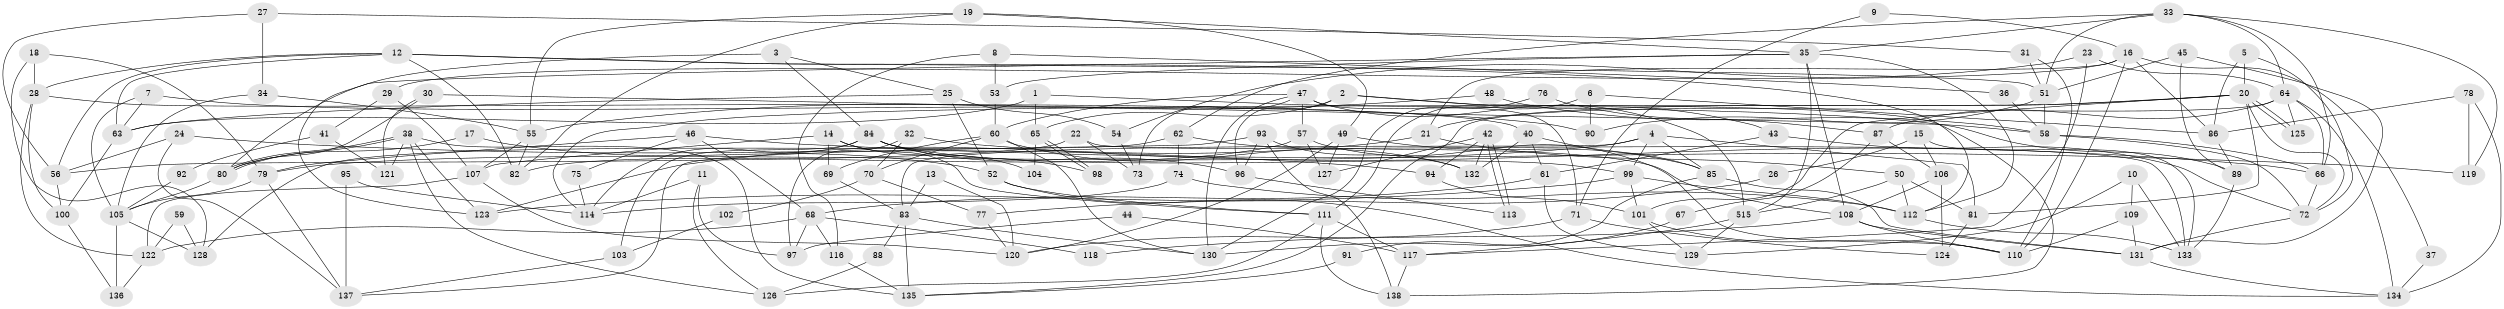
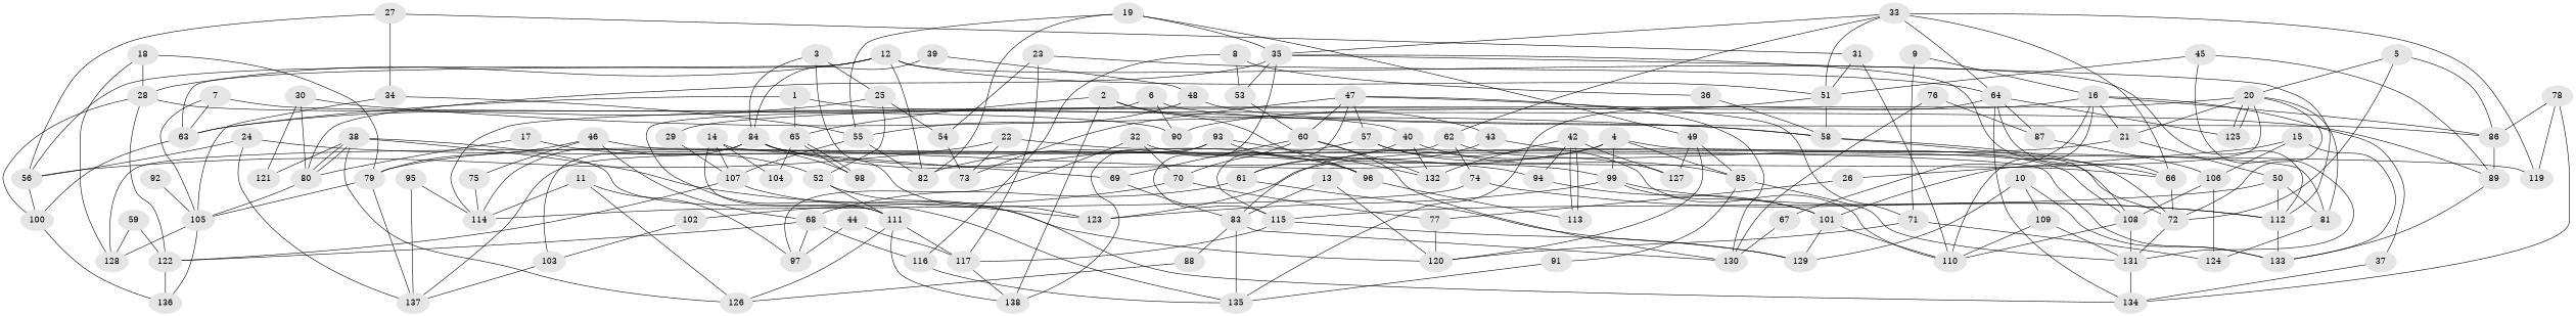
  graph {
    node [color=gray90 style=filled]
    1
    63
    65
    89
    100
    104
    98
    133
    2
    43
    96
    138
    72
    61
    113
    3
    25
    84
    123
    52
    54
    99
    114
    103
    4
    79
    81
    83
    85
    105
    137
    124
    135
    130
    88
    131
    91
    112
    101
    5
    20
    86
    21
    125
    6
    90
    111
    126
    117
    7
    128
    136
    8
    36
    53
    116
    58
    60
    9
    16
    71
    29
    37
    67
    110
    120
    10
    109
    129
    11
    97
    12
    28
    51
    56
    82
    40
    122
    13
-   41
    121
    92
    14
    69
    107
    15
    26
    106
    77
    108
    50
    134
    17
    80
    18
    19
    35
    49
    55
-   115 [label=515]
+   115
    127
    22
    73
    23
    64
    66
    87
    24
    94
    27
    31
    34
    132
    30
    32
    70
    102
    33
    62
    119
    74
-   118
    38
+   39
    48
    68
    42
    44
    45
    46
    75
    47
    57
    59
    76
    78
    93
    95
    1 -- 63
    1 -- 65
    1 -- 89
    63 -- 100
    65 -- 104
    65 -- 98
    65 -- 98
    89 -- 133
    100 -- 136
    2 -- 65
    2 -- 43
    2 -- 96
    2 -- 138
    43 -- 72
    43 -- 61
    96 -- 113
    72 -- 131
    61 -- 129
    61 -- 68
    3 -- 25
    3 -- 84
    3 -- 123
    25 -- 63
    25 -- 52
    25 -- 54
    84 -- 98
    84 -- 96
    84 -- 99
    84 -- 114
    84 -- 103
    52 -- 111
    52 -- 134
    54 -- 73
    99 -- 123
    99 -- 112
    99 -- 101
    103 -- 137
    4 -- 99
    4 -- 79
    4 -- 81
    4 -- 83
    4 -- 85
    79 -- 105
    79 -- 137
    81 -- 124
    83 -- 135
    83 -- 130
    83 -- 88
    85 -- 131
    85 -- 91
    105 -- 128
    105 -- 136
    88 -- 126
    131 -- 134
    91 -- 135
    112 -- 133
    101 -- 110
    101 -- 129
    5 -- 72
    5 -- 20
    5 -- 86
    20 -- 72
    20 -- 114
    20 -- 81
    20 -- 101
    20 -- 21
    20 -- 125
    20 -- 125
    86 -- 89
    21 -- 123
    21 -- 50
    6 -- 86
    6 -- 90
    6 -- 111
    111 -- 138
    111 -- 126
    111 -- 117
    117 -- 138
    7 -- 63
    7 -- 105
    7 -- 90
    8 -- 36
    8 -- 53
    8 -- 116
    36 -- 58
    53 -- 60
    116 -- 135
    58 -- 72
    58 -- 66
    60 -- 130
    60 -- 69
    60 -- 132
    60 -- 70
    9 -- 16
    9 -- 71
    16 -- 86
    16 -- 21
    16 -- 29
    16 -- 37
-   87 -- 67
+   16 -- 67
    16 -- 110
    71 -- 124
    71 -- 120
-   29 -- 41
    29 -- 107
    37 -- 134
    67 -- 130
    10 -- 133
    10 -- 109
    10 -- 129
    109 -- 131
    109 -- 110
    11 -- 114
    11 -- 126
    11 -- 97
    12 -- 63
    12 -- 112
    12 -- 28
    12 -- 51
    12 -- 56
    12 -- 82
    28 -- 100
    28 -- 40
    28 -- 122
    51 -- 90
    51 -- 58
    56 -- 100
    40 -- 61
    40 -- 85
    40 -- 132
    122 -- 136
    13 -- 83
    13 -- 120
-   41 -- 121
-   41 -- 92
    92 -- 105
    14 -- 104
    14 -- 111
    14 -- 69
    14 -- 107
    69 -- 83
    107 -- 120
    107 -- 122
    15 -- 133
    15 -- 26
    15 -- 106
    26 -- 77
    106 -- 124
    106 -- 108
    77 -- 120
    108 -- 131
    108 -- 110
-   108 -- 118
    50 -- 81
    50 -- 112
    50 -- 115
    17 -- 52
    17 -- 80
    80 -- 105
    18 -- 79
    18 -- 128
    18 -- 28
    19 -- 82
    19 -- 35
    19 -- 49
    19 -- 55
    35 -- 112
    35 -- 53
    35 -- 108
    35 -- 80
    35 -- 115
    49 -- 85
    49 -- 120
    49 -- 127
    55 -- 82
    55 -- 107
    115 -- 117
    115 -- 129
    22 -- 133
    22 -- 56
    22 -- 73
    23 -- 54
    23 -- 117
    23 -- 64
    64 -- 135
    64 -- 125
    64 -- 134
    64 -- 66
    64 -- 87
    66 -- 72
    87 -- 106
    24 -- 137
    24 -- 56
    24 -- 94
    94 -- 101
    27 -- 56
    27 -- 31
    27 -- 34
    31 -- 110
    31 -- 51
    34 -- 105
    34 -- 55
    30 -- 58
    30 -- 121
    30 -- 80
    32 -- 97
    32 -- 66
    32 -- 70
    70 -- 77
    70 -- 102
    102 -- 103
    33 -- 51
    33 -- 35
    33 -- 64
    33 -- 66
    33 -- 62
    33 -- 119
    62 -- 128
    62 -- 108
    62 -- 74
    74 -- 114
    74 -- 112
    38 -- 123
    38 -- 135
    38 -- 126
    38 -- 121
    38 -- 80
    38 -- 80
+   39 -- 84
+   39 -- 48
    48 -- 58
    48 -- 55
    68 -- 116
    68 -- 97
    68 -- 122
-   68 -- 118
    42 -- 113
    42 -- 113
    42 -- 127
    42 -- 94
    42 -- 132
    44 -- 117
    44 -- 97
    45 -- 89
    45 -- 131
    45 -- 51
    46 -- 79
    46 -- 119
    46 -- 68
    46 -- 75
    75 -- 114
    47 -- 130
    47 -- 60
    47 -- 71
    47 -- 115
    47 -- 73
    47 -- 57
    57 -- 110
    57 -- 82
    57 -- 127
    59 -- 128
    59 -- 122
    76 -- 130
    76 -- 87
    78 -- 86
    78 -- 134
    78 -- 119
    93 -- 96
    93 -- 138
    93 -- 137
    93 -- 132
    95 -- 114
    95 -- 137
  }
